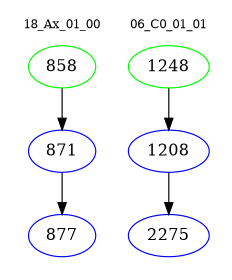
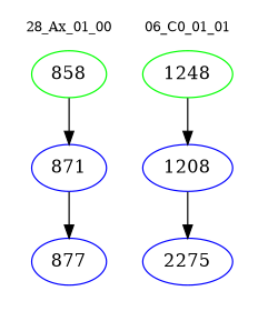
  digraph {
    node [color=blue]
    edge [color=black]
    n1 [color=green label=858]
    n2 [label=871]
    n3 [label=877]
    n4 [color=green label=1248]
    n5 [label=1208]
    n6 [label=2275]
    subgraph cluster_1 {
      color=white
      fontsize=10
-     label="18_Ax_01_00"
+     label="28_Ax_01_00"
      n1
      n2
      n3
    }
    subgraph cluster_2 {
      color=white
      fontsize=10
      label="06_C0_01_01"
      n4
      n5
      n6
    }
    n1 -> n2
    n2 -> n3
    n4 -> n5
    n5 -> n6
  }
